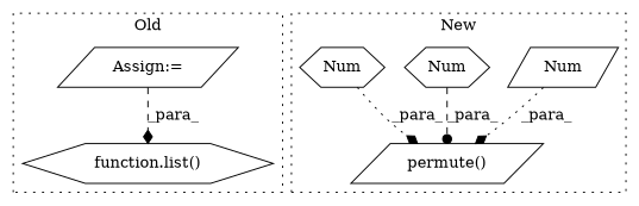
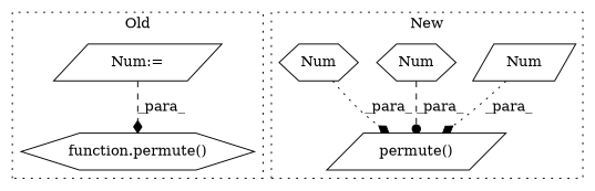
  digraph {
    node [a=76 l=1 shape=hexagon]
    edge [arrowhead=diamond style=dashed]
-   n1 [a=75 l="5,1" label="function.list()" s="681,699"]
-   n2 [a=68 l=3 label="Assign:=" s=678 shape=parallelogram]
+   n1 [a=75 l="5,1" label="function.permute()" s="681,699"]
+   n2 [a=68 l=3 label="Num:=" s=678 shape=parallelogram]
    n3 [a=75 l="13,1" label="permute()" s="1542,1562" shape=parallelogram]
    n4 [label=Num s=1555 shape=parallelogram]
    n5 [label=Num s=1558]
    n6 [label=Num s=1561]
    subgraph cluster_1 {
      label=Old
      style=dotted
      n1
      n2
    }
    subgraph cluster_2 {
      label=New
      style=dotted
      n3
      n4
      n5
      n6
    }
    n2 -> n1 [label=_para_]
    n4 -> n3 [label=_para_ style=dotted]
    n5 -> n3 [arrowhead=dot label=_para_]
    n6 -> n3 [label=_para_ style=dotted]
  }
